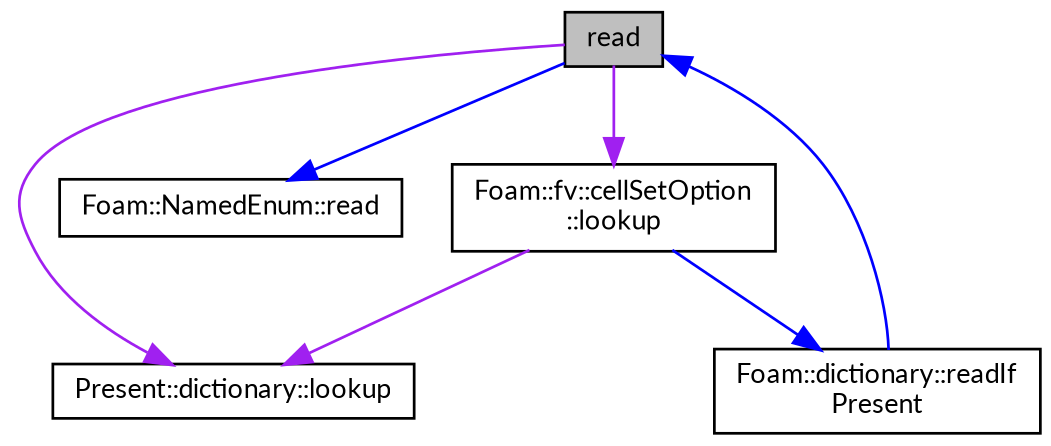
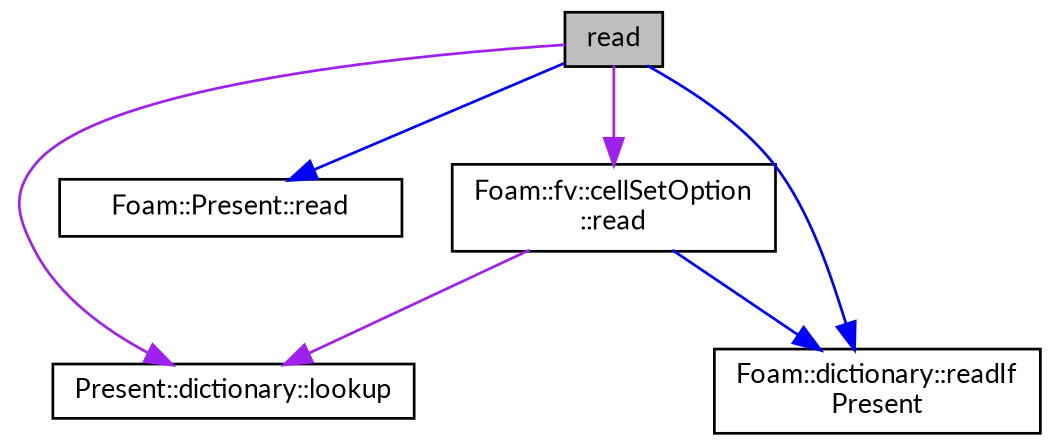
  digraph {
    fontname=Lato
    rankdir=TB
    node [color=black fontname=Lato fontsize=10 shape=record]
    edge [color=purple fontname=Lato fontsize=10 labelfontname=Helvetica labelfontsize=10 style=solid]
    n1 [fillcolor=grey75 fontcolor=black height=0.2 label=read style=filled width=0.4]
    n2 [height=0.2 label="Present::dictionary::lookup" width=0.4]
-   n3 [height=0.2 label="Foam::NamedEnum::read" width=0.4]
-   n4 [height=0.2 label="Foam::fv::cellSetOption\l::lookup" width=0.4]
+   n3 [height=0.2 label="Foam::Present::read" width=0.4]
+   n4 [height=0.2 label="Foam::fv::cellSetOption\l::read" width=0.4]
    n5 [height=0.2 label="Foam::dictionary::readIf\lPresent" width=0.4]
    n1 -> n2
    n1 -> n3 [color=blue]
    n1 -> n4
-   n5 -> n1 [color=blue]
+   n1 -> n5 [color=blue]
    n4 -> n2
    n4 -> n5 [color=blue]
  }
